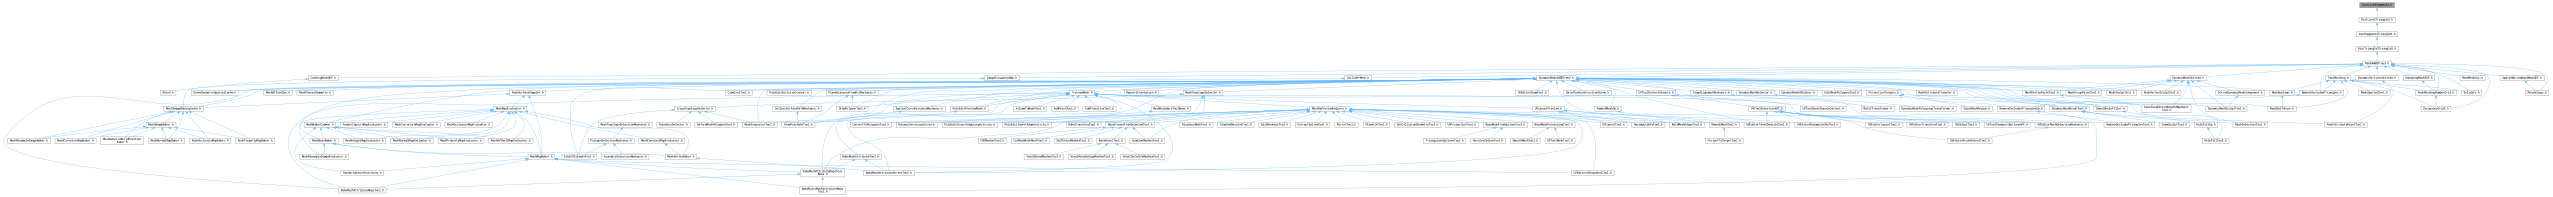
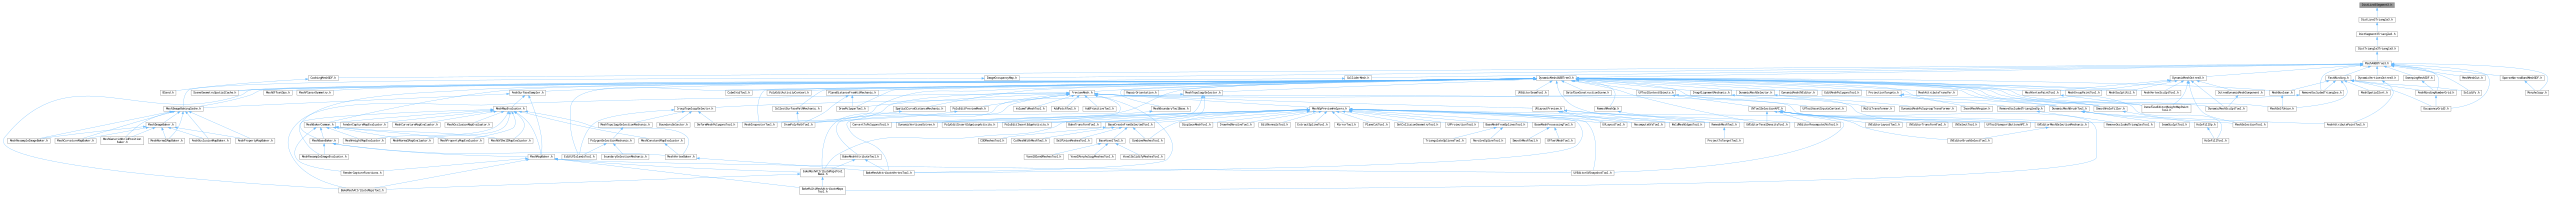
  digraph {
    fontname="Roboto Mono"
    node [color=grey40 fillcolor=white fontname="Roboto Mono" fontsize=10 shape=box style=filled]
    edge [color=steelblue1 dir=back fontname="Roboto Mono" fontsize=10 labelfontname=Helvetica labelfontsize=10 style=solid]
    n1 [color=gray40 fillcolor=grey60 fontcolor=black height=0.2 label="DistLine3Segment3.h" width=0.4]
    n2 [height=0.2 label="DistLine3Triangle3.h" width=0.4]
    n3 [height=0.2 label="DistSegment3Triangle3.h" width=0.4]
    n4 [height=0.2 label="DistTriangle3Triangle3.h" width=0.4]
    n5 [height=0.2 label="MeshAABBTree3.h" width=0.4]
    n6 [height=0.2 label="CachingMeshSDF.h" width=0.4]
    n7 [height=0.2 label="ColliderMesh.h" width=0.4]
    n8 [height=0.2 label="DynamicMeshAABBTree3.h" width=0.4]
    n9 [height=0.2 label="DynamicMeshOctree3.h" width=0.4]
    n10 [height=0.2 label="DynamicVerticesOctree3.h" width=0.4]
    n11 [height=0.2 label="FastWinding.h" width=0.4]
    n12 [height=0.2 label="MeshWindingNumberGrid.h" width=0.4]
    n13 [height=0.2 label="OccupancyGrid3.h" width=0.4]
    n14 [height=0.2 label="RemoveOccludedTriangles.h" width=0.4]
    n15 [height=0.2 label="Solidify.h" width=0.4]
    n16 [height=0.2 label="ImageOccupancyMap.h" width=0.4]
    n17 [height=0.2 label="MeshMeshCut.h" width=0.4]
    n18 [height=0.2 label="Morphology.h" width=0.4]
    n19 [height=0.2 label="SparseNarrowBandMeshSDF.h" width=0.4]
    n20 [height=0.2 label="SweepingMeshSDF.h" width=0.4]
    n21 [height=0.2 label="Blend.h" width=0.4]
    n22 [height=0.2 label="SceneGeometrySpatialCache.h" width=0.4]
    n23 [height=0.2 label="BakeMeshAttributeMapsTool.h" width=0.4]
    n24 [height=0.2 label="BakeMeshAttributeVertexTool.h" width=0.4]
    n25 [height=0.2 label="CollectSurfacePathMechanic.h" width=0.4]
    n26 [height=0.2 label="CubeGridTool.h" width=0.4]
    n27 [height=0.2 label="DataflowConstructionScene.h" width=0.4]
    n28 [height=0.2 label="DataflowEditorWeightMapPaint\lTool.h" width=0.4]
    n29 [height=0.2 label="DeformMeshPolygonsTool.h" width=0.4]
    n30 [height=0.2 label="DragAlignmentMechanic.h" width=0.4]
    n31 [height=0.2 label="DrawPolygonTool.h" width=0.4]
    n32 [height=0.2 label="DynamicMeshBrushTool.h" width=0.4]
    n33 [height=0.2 label="DynamicMeshSculptTool.h" width=0.4]
    n34 [height=0.2 label="DynamicMeshSelector.h" width=0.4]
    n35 [height=0.2 label="DynamicMeshUVEditor.h" width=0.4]
    n36 [height=0.2 label="EditMeshPolygonsTool.h" width=0.4]
    n37 [height=0.2 label="EditUVIslandsTool.h" width=0.4]
    n38 [height=0.2 label="HoleFillTool.h" width=0.4]
    n39 [height=0.2 label="MeshAttributeTransfer.h" width=0.4]
    n40 [height=0.2 label="MeshBakerCommon.h" width=0.4]
    n41 [height=0.2 label="MeshBaseBaker.h" width=0.4]
    n42 [height=0.2 label="MeshBoolean.h" width=0.4]
    n43 [height=0.2 label="MeshSelfUnion.h" width=0.4]
    n44 [height=0.2 label="MeshBoundaryToolBase.h" width=0.4]
    n45 [height=0.2 label="MeshGroupPaintTool.h" width=0.4]
    n46 [height=0.2 label="MeshImageBakingCache.h" width=0.4]
    n47 [height=0.2 label="MeshInspectorTool.h" width=0.4]
    n48 [height=0.2 label="MeshOffsetOps.h" width=0.4]
    n49 [height=0.2 label="MeshPlanarSymmetry.h" width=0.4]
    n50 [height=0.2 label="MeshSculptUtil.h" width=0.4]
    n51 [height=0.2 label="MeshSurfaceSampler.h" width=0.4]
    n52 [height=0.2 label="MeshTopologySelector.h" width=0.4]
    n53 [height=0.2 label="MeshVertexPaintTool.h" width=0.4]
    n54 [height=0.2 label="MeshVertexSculptTool.h" width=0.4]
    n55 [height=0.2 label="PlaneDistanceFromHitMechanic.h" width=0.4]
    n56 [height=0.2 label="PolyEditActivityContext.h" width=0.4]
    n57 [height=0.2 label="PolyEditPreviewMesh.h" width=0.4]
    n58 [height=0.2 label="PreviewMesh.h" width=0.4]
    n59 [height=0.2 label="WeldMeshEdgesTool.h" width=0.4]
    n60 [height=0.2 label="UVEditorTexelDensityTool.h" width=0.4]
    n61 [height=0.2 label="ProjectionTargets.h" width=0.4]
    n62 [height=0.2 label="SmoothHoleFiller.h" width=0.4]
    n63 [height=0.2 label="RemeshMeshOp.h" width=0.4]
    n64 [height=0.2 label="RemoveOccludedTrianglesOp.h" width=0.4]
    n65 [height=0.2 label="RepairOrientation.h" width=0.4]
    n66 [height=0.2 label="SpatialCurveDistanceMechanic.h" width=0.4]
    n67 [height=0.2 label="UVEditorMeshSelectionMechanic.h" width=0.4]
    n68 [height=0.2 label="UVEditorSeamTool.h" width=0.4]
    n69 [height=0.2 label="UVToolContextObjects.h" width=0.4]
    n70 [height=0.2 label="MeshSelectionTool.h" width=0.4]
    n71 [height=0.2 label="OctreeDynamicMeshComponent.h" width=0.4]
    n72 [height=0.2 label="MeshAttributePaintTool.h" width=0.4]
    n73 [height=0.2 label="MeshSpatialSort.h" width=0.4]
    n74 [height=0.2 label="DrawPolyPathTool.h" width=0.4]
    n75 [height=0.2 label="MultiTransformer.h" width=0.4]
    n76 [height=0.2 label="SeamSculptTool.h" width=0.4]
    n77 [height=0.2 label="DynamicMeshPolygroupTransformer.h" width=0.4]
    n78 [height=0.2 label="RenderCaptureFunctions.h" width=0.4]
    n79 [height=0.2 label="MeshHeightMapEvaluator.h" width=0.4]
    n80 [height=0.2 label="MeshNormalMapEvaluator.h" width=0.4]
    n81 [height=0.2 label="MeshPropertyMapEvaluator.h" width=0.4]
    n82 [height=0.2 label="MeshUVShellMapEvaluator.h" width=0.4]
    n83 [height=0.2 label="MeshMapBaker.h" width=0.4]
    n84 [height=0.2 label="MeshResampleImageEvaluator.h" width=0.4]
    n85 [height=0.2 label="MeshVertexBaker.h" width=0.4]
    n86 [height=0.2 label="DynamicVerticesOctree.h" width=0.4]
    n87 [height=0.2 label="MeshCurvatureMapBaker.h" width=0.4]
    n88 [height=0.2 label="MeshGenericWorldPosition\lBaker.h" width=0.4]
    n89 [height=0.2 label="MeshImageBaker.h" width=0.4]
    n90 [height=0.2 label="MeshNormalMapBaker.h" width=0.4]
    n91 [height=0.2 label="MeshOcclusionMapBaker.h" width=0.4]
    n92 [height=0.2 label="MeshPropertyMapBaker.h" width=0.4]
    n93 [height=0.2 label="MeshResampleImageBaker.h" width=0.4]
    n94 [height=0.2 label="MeshMapEvaluator.h" width=0.4]
    n95 [height=0.2 label="GroupTopologySelector.h" width=0.4]
    n96 [height=0.2 label="PolyEditInsertEdgeActivity.h" width=0.4]
    n97 [height=0.2 label="PolyEditInsertEdgeLoopActivity.h" width=0.4]
    n98 [height=0.2 label="BakeMeshAttributeMapsTool\lBase.h" width=0.4]
    n99 [height=0.2 label="BakeMultiMeshAttributeMaps\lTool.h" width=0.4]
    n100 [height=0.2 label="AddPatchTool.h" width=0.4]
    n101 [height=0.2 label="AddPrimitiveTool.h" width=0.4]
    n102 [height=0.2 label="BakeMeshAttributeTool.h" width=0.4]
    n103 [height=0.2 label="ConvertToPolygonsTool.h" width=0.4]
    n104 [height=0.2 label="MeshOpPreviewHelpers.h" width=0.4]
    n105 [height=0.2 label="UVLayoutPreview.h" width=0.4]
    n106 [height=0.2 label="VolumeToMeshTool.h" width=0.4]
    n107 [height=0.2 label="InsetMeshRegion.h" width=0.4]
    n108 [height=0.2 label="HoleFillOp.h" width=0.4]
    n109 [height=0.2 label="RemeshMeshTool.h" width=0.4]
    n110 [height=0.2 label="RemoveOccludedTrianglesTool.h" width=0.4]
    n111 [height=0.2 label="UVEditorBrushSelectTool.h" width=0.4]
    n112 [height=0.2 label="UVToolAssetInputsContext.h" width=0.4]
    n113 [height=0.2 label="UVToolSelectionAPI.h" width=0.4]
    n114 [height=0.2 label="UVEditorUVSnapshotTool.h" width=0.4]
    n115 [height=0.2 label="MeshConstantMapEvaluator.h" width=0.4]
    n116 [height=0.2 label="MeshCurvatureMapEvaluator.h" width=0.4]
    n117 [height=0.2 label="MeshOcclusionMapEvaluator.h" width=0.4]
    n118 [height=0.2 label="RenderCaptureMapEvaluator.h" width=0.4]
    n119 [height=0.2 label="BoundarySelector.h" width=0.4]
    n120 [height=0.2 label="MeshTopologySelectionMechanic.h" width=0.4]
    n121 [height=0.2 label="PolygonSelectionMechanic.h" width=0.4]
    n122 [height=0.2 label="BoundarySelectionMechanic.h" width=0.4]
    n123 [height=0.2 label="BakeTransformTool.h" width=0.4]
    n124 [height=0.2 label="BaseCreateFromSelectedTool.h" width=0.4]
    n125 [height=0.2 label="CombineMeshesTool.h" width=0.4]
    n126 [height=0.2 label="BaseMeshFromSplinesTool.h" width=0.4]
    n127 [height=0.2 label="BaseMeshProcessingTool.h" width=0.4]
    n128 [height=0.2 label="DisplaceMeshTool.h" width=0.4]
    n129 [height=0.2 label="DrawAndRevolveTool.h" width=0.4]
    n130 [height=0.2 label="EditNormalsTool.h" width=0.4]
    n131 [height=0.2 label="ExtractSplineTool.h" width=0.4]
    n132 [height=0.2 label="MirrorTool.h" width=0.4]
    n133 [height=0.2 label="PlaneCutTool.h" width=0.4]
    n134 [height=0.2 label="RecomputeUVsTool.h" width=0.4]
    n135 [height=0.2 label="SetCollisionGeometryTool.h" width=0.4]
    n136 [height=0.2 label="UVLayoutTool.h" width=0.4]
    n137 [height=0.2 label="UVProjectionTool.h" width=0.4]
    n138 [height=0.2 label="UVEditorRecomputeUVsTool.h" width=0.4]
    n139 [height=0.2 label="BaseVoxelTool.h" width=0.4]
    n140 [height=0.2 label="CSGMeshesTool.h" width=0.4]
    n141 [height=0.2 label="CutMeshWithMeshTool.h" width=0.4]
    n142 [height=0.2 label="SelfUnionMeshesTool.h" width=0.4]
    n143 [height=0.2 label="RevolveSplineTool.h" width=0.4]
    n144 [height=0.2 label="TriangulateSplinesTool.h" width=0.4]
    n145 [height=0.2 label="OffsetMeshTool.h" width=0.4]
    n146 [height=0.2 label="SmoothMeshTool.h" width=0.4]
    n147 [height=0.2 label="ProjectToTargetTool.h" width=0.4]
    n148 [height=0.2 label="VoxelBlendMeshesTool.h" width=0.4]
    n149 [height=0.2 label="VoxelMorphologyMeshesTool.h" width=0.4]
    n150 [height=0.2 label="VoxelSolidifyMeshesTool.h" width=0.4]
    n151 [height=0.2 label="UVEditorLayoutTool.h" width=0.4]
    n152 [height=0.2 label="UVEditorTransformTool.h" width=0.4]
    n153 [height=0.2 label="UVSelectTool.h" width=0.4]
    n154 [height=0.2 label="UVToolViewportButtonsAPI.h" width=0.4]
    n1 -> n2
    n2 -> n3
    n3 -> n4
    n4 -> n5
    n5 -> n6
    n5 -> n7
    n5 -> n8
    n5 -> n9
    n5 -> n10
    n5 -> n11
    n5 -> n12
    n5 -> n13
    n5 -> n14
    n5 -> n15
    n5 -> n16
    n5 -> n17
    n5 -> n18
    n5 -> n19
    n5 -> n20
    n6 -> n21
    n7 -> n22
    n8 -> n22
    n8 -> n23
    n8 -> n24
    n8 -> n25
    n8 -> n26
    n8 -> n27
    n8 -> n28
    n8 -> n29
    n8 -> n30
    n8 -> n31
    n8 -> n32
    n8 -> n33
    n8 -> n34
    n8 -> n35
    n8 -> n36
    n8 -> n37
    n8 -> n38
    n8 -> n39
    n8 -> n40
    n8 -> n41
    n8 -> n42
    n8 -> n43
    n8 -> n44
    n8 -> n45
    n8 -> n46
    n8 -> n47
    n8 -> n48
    n8 -> n49
    n8 -> n50
    n8 -> n51
    n8 -> n52
    n8 -> n53
    n8 -> n54
    n8 -> n55
    n8 -> n56
-   n8 -> n57
    n8 -> n58
    n8 -> n59
    n8 -> n60
    n8 -> n61
    n8 -> n62
    n8 -> n63
    n8 -> n64
    n8 -> n65
    n8 -> n66
    n8 -> n67
    n8 -> n68
    n8 -> n69
    n9 -> n28
    n9 -> n33
    n9 -> n45
    n9 -> n50
    n9 -> n53
    n9 -> n54
    n9 -> n70
    n9 -> n71
    n10 -> n72
    n11 -> n12
    n11 -> n13
    n11 -> n14
    n11 -> n15
    n11 -> n42
    n11 -> n43
    n11 -> n73
    n12 -> n13
    n14 -> n64
    n16 -> n46
    n19 -> n18
    n20 -> n12
    n25 -> n74
    n30 -> n75
    n32 -> n70
    n32 -> n72
    n32 -> n76
    n34 -> n77
    n40 -> n41
    n40 -> n78
    n40 -> n79
    n40 -> n80
    n40 -> n81
    n40 -> n82
    n41 -> n83
    n41 -> n84
    n41 -> n85
    n42 -> n43
    n44 -> n86
    n46 -> n87
    n46 -> n88
    n46 -> n89
    n46 -> n90
    n46 -> n91
    n46 -> n92
    n46 -> n93
    n51 -> n46
    n51 -> n83
    n51 -> n94
    n52 -> n95
    n52 -> n96
    n52 -> n97
    n53 -> n28
    n55 -> n31
    n55 -> n74
    n57 -> n74
    n58 -> n23
    n58 -> n24
    n58 -> n31
    n58 -> n32
    n58 -> n47
    n58 -> n57
    n58 -> n98
    n58 -> n99
    n58 -> n100
    n58 -> n101
    n58 -> n102
    n58 -> n103
    n58 -> n104
    n58 -> n105
    n58 -> n106
    n61 -> n62
    n61 -> n107
    n62 -> n108
    n63 -> n109
    n64 -> n110
    n66 -> n74
    n67 -> n111
    n69 -> n112
    n69 -> n113
    n71 -> n33
    n83 -> n23
    n83 -> n78
    n83 -> n98
    n83 -> n99
    n83 -> n114
    n85 -> n24
    n89 -> n87
    n89 -> n88
    n89 -> n90
    n89 -> n91
    n89 -> n92
    n89 -> n93
    n94 -> n40
    n94 -> n79
    n94 -> n80
    n94 -> n81
    n94 -> n82
    n94 -> n83
    n94 -> n84
    n94 -> n85
    n94 -> n115
    n94 -> n116
    n94 -> n117
    n94 -> n118
    n95 -> n29
    n95 -> n37
    n95 -> n119
-   n95 -> n47
+   n95 -> n120
    n98 -> n23
    n98 -> n99
    n102 -> n24
    n102 -> n98
    n104 -> n24
    n104 -> n59
    n104 -> n86
    n104 -> n96
    n104 -> n97
    n104 -> n98
    n104 -> n103
    n104 -> n109
    n104 -> n110
    n104 -> n114
    n104 -> n123
    n104 -> n124
    n104 -> n125
    n104 -> n126
    n104 -> n127
    n104 -> n128
    n104 -> n129
    n104 -> n130
    n104 -> n131
    n104 -> n132
    n104 -> n133
    n104 -> n134
    n104 -> n135
    n104 -> n136
    n104 -> n137
    n105 -> n60
    n105 -> n134
    n105 -> n136
    n105 -> n138
    n108 -> n38
    n109 -> n147
    n113 -> n60
    n113 -> n67
    n113 -> n111
+   n113 -> n114
    n113 -> n138
    n113 -> n151
    n113 -> n152
    n113 -> n153
    n113 -> n154
    n115 -> n85
    n120 -> n121
    n121 -> n37
    n121 -> n122
    n124 -> n125
    n124 -> n139
    n124 -> n140
    n124 -> n141
    n124 -> n142
    n126 -> n143
    n126 -> n144
    n127 -> n145
    n127 -> n146
    n139 -> n148
    n139 -> n149
    n139 -> n150
  }
